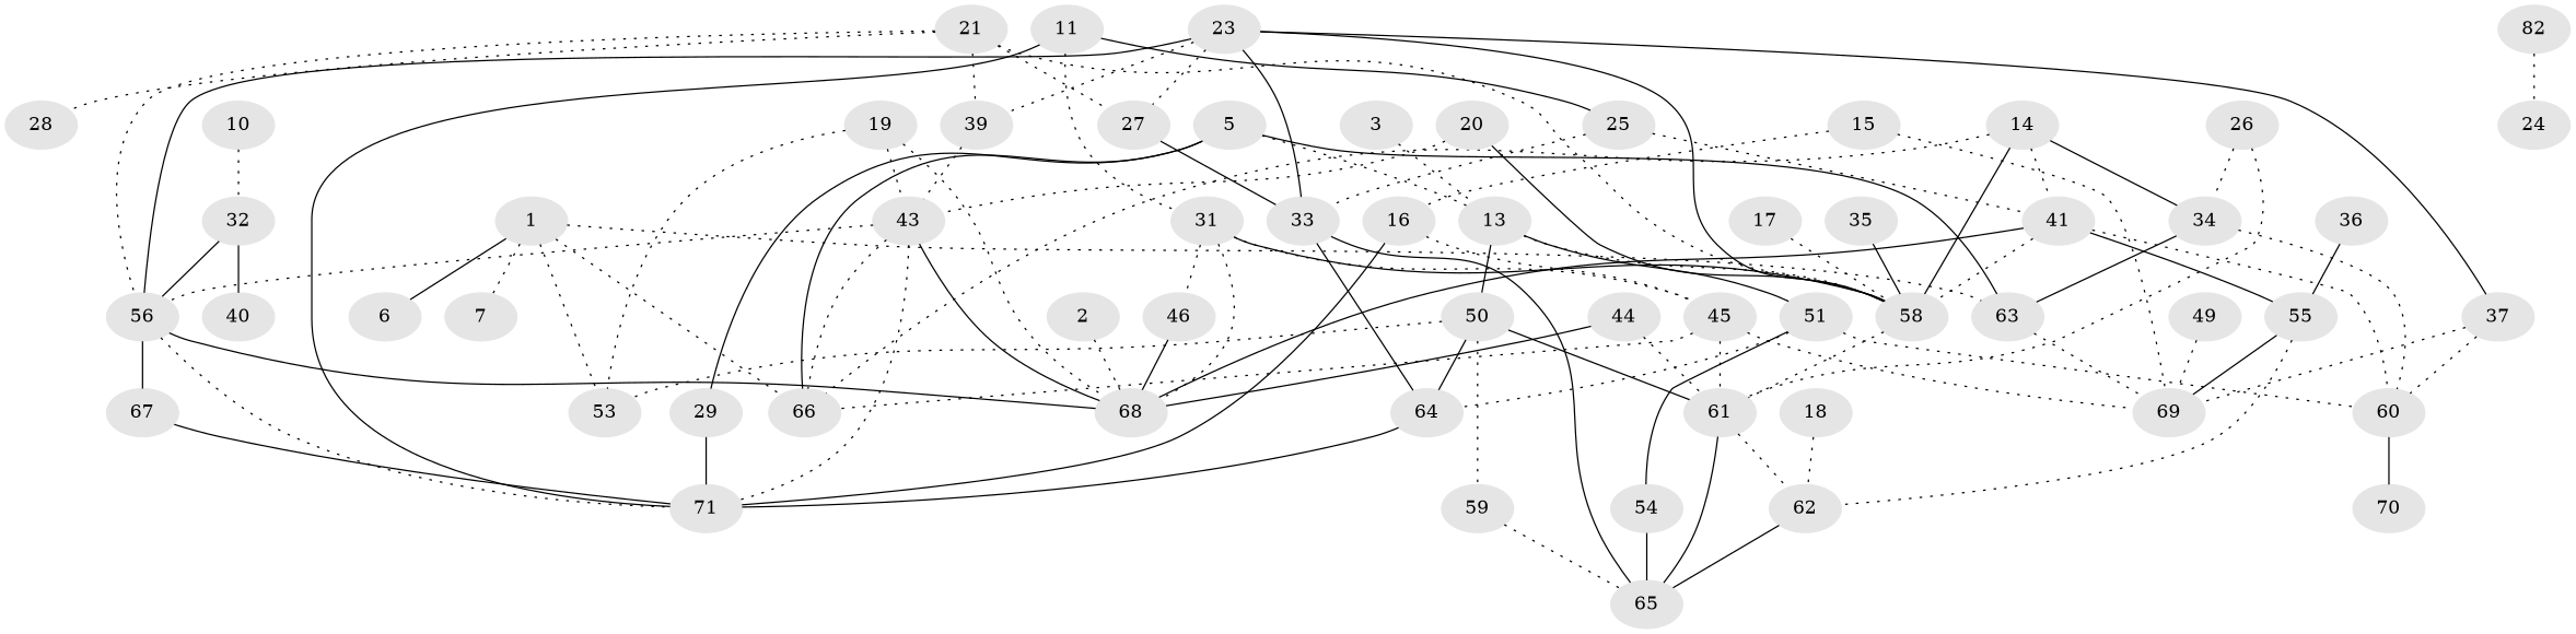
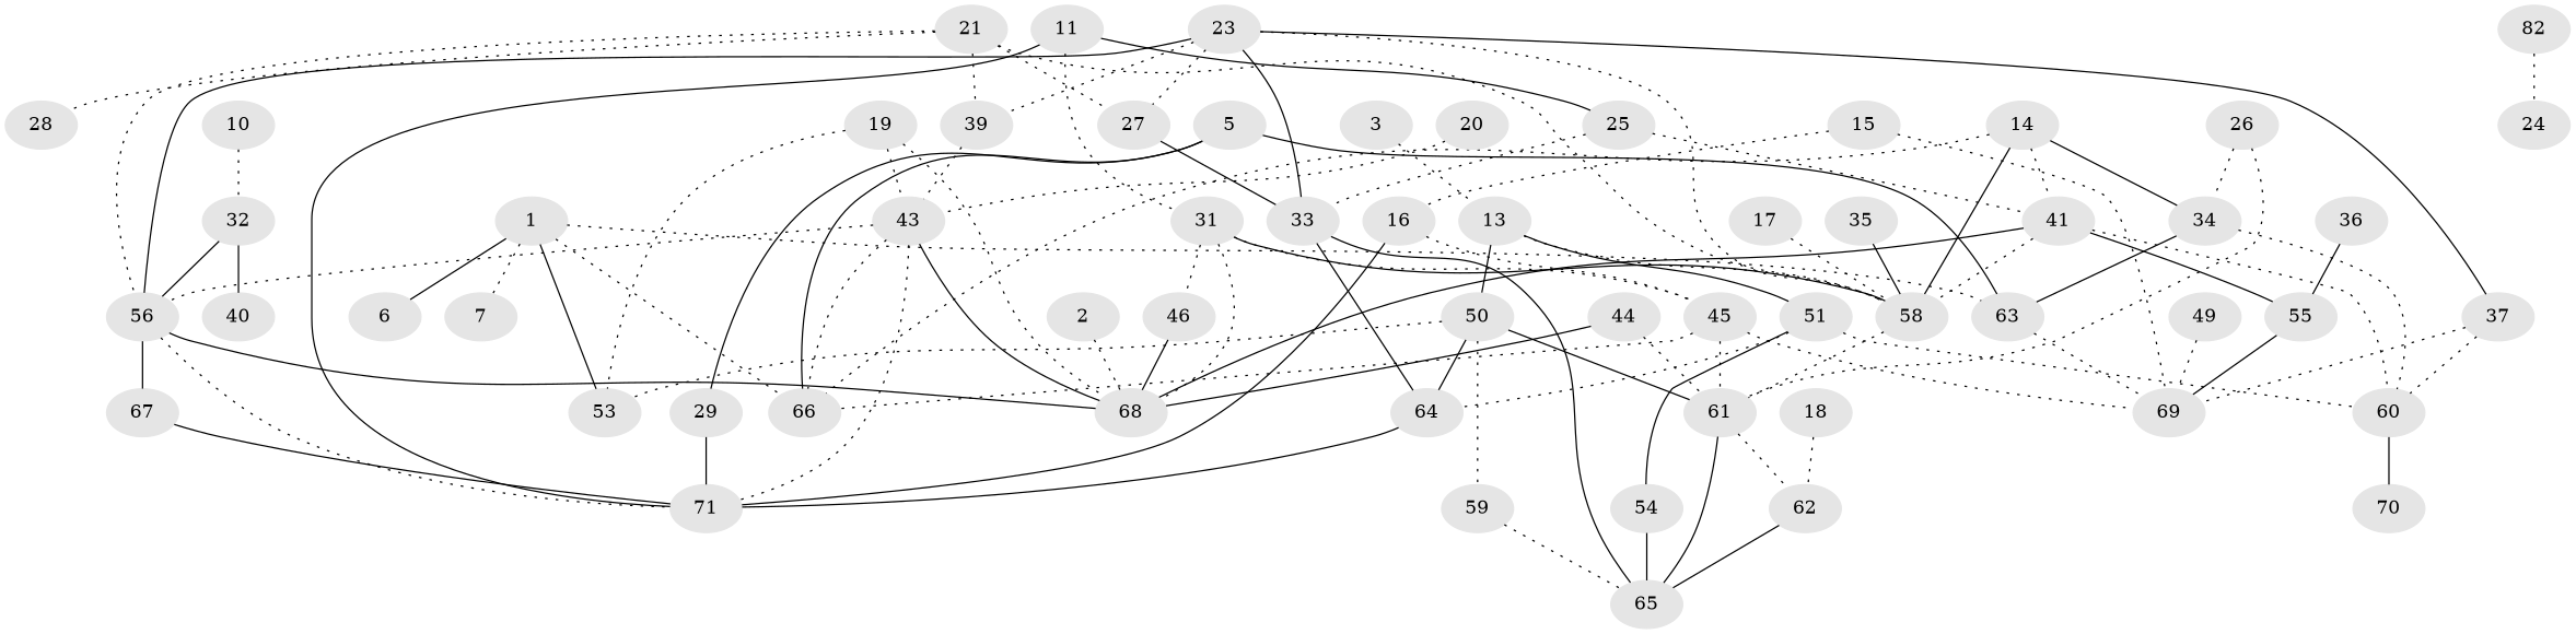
  graph {
    node [color=gray90 style=filled]
    edge [style=dotted weight=1.0]
    1
    6
    7
    53
    63
    66
    69
    2
    68
    3
    13
    50
    51
    58
    5
    29
    71
    10
    32
    56
    40
    11
    25
    31
    41
    33
    45
    46
    n29 [label=82]
    24
    61
    64
    59
    60
    54
    14
    34
    55
    15
    16
    17
    18
    62
    70
    19
    43
    20
    21
    27
    28
    39
    67
    23
    37
    65
    26
    35
    36
    44
    49
    1 -- 6 [style=solid]
    1 -- 7
-   1 -- 53
+   1 -- 53 [style=solid]
    1 -- 63
    1 -- 66 [weight=2.0]
    63 -- 69
    2 -- 68
    3 -- 13
    13 -- 50 [style=solid]
    13 -- 51 [style=solid]
    13 -- 58
    50 -- 53
    50 -- 61 [style=solid]
    50 -- 64 [style=solid]
    50 -- 59
    51 -- 64
    51 -- 60
    51 -- 54 [style=solid]
    58 -- 61
    5 -- 63 [style=solid]
    5 -- 66 [style=solid]
-   5 -- 13
    5 -- 29 [style=solid]
    29 -- 71 [style=solid]
    10 -- 32
    32 -- 56 [style=solid]
    32 -- 40 [style=solid]
    56 -- 68 [style=solid]
    56 -- 71
    56 -- 67 [style=solid weight=2.0]
    11 -- 71 [style=solid]
    11 -- 25 [style=solid]
    11 -- 31
    25 -- 41
    25 -- 33
    31 -- 68
    31 -- 58 [style=solid]
    31 -- 45
    31 -- 46
    41 -- 68 [style=solid]
    41 -- 58
    41 -- 60
    41 -- 55 [style=solid]
    33 -- 64 [style=solid]
    33 -- 65 [style=solid]
    45 -- 66
    45 -- 69
    45 -- 61
    46 -- 68 [style=solid]
    n29 -- 24
    61 -- 62
    61 -- 65 [style=solid]
    64 -- 71 [style=solid]
    59 -- 65
    60 -- 70 [style=solid]
    54 -- 65 [style=solid]
    14 -- 66
    14 -- 58 [style=solid]
    14 -- 41
    14 -- 34 [style=solid]
    34 -- 63 [style=solid weight=2.0]
    34 -- 60
    55 -- 69 [style=solid]
-   55 -- 62
    15 -- 69
    15 -- 16
    16 -- 71 [style=solid]
    16 -- 45
    17 -- 58
    18 -- 62
    62 -- 65 [style=solid]
    19 -- 53
    19 -- 68
    19 -- 43
    43 -- 66
    43 -- 68 [style=solid]
    43 -- 71
    43 -- 56
-   20 -- 58 [style=solid]
    20 -- 43
    21 -- 58
    21 -- 56
    21 -- 27
    21 -- 28
    21 -- 39
    27 -- 33 [style=solid]
    39 -- 43
    67 -- 71 [style=solid]
-   23 -- 58 [style=solid]
+   23 -- 58
    23 -- 56 [style=solid]
    23 -- 33 [style=solid]
    23 -- 27
    23 -- 39
    23 -- 37 [style=solid]
    37 -- 69
    37 -- 60
    26 -- 61
    26 -- 34
    35 -- 58 [style=solid]
    36 -- 55 [style=solid]
    44 -- 68 [style=solid]
    44 -- 61
    49 -- 69
  }
